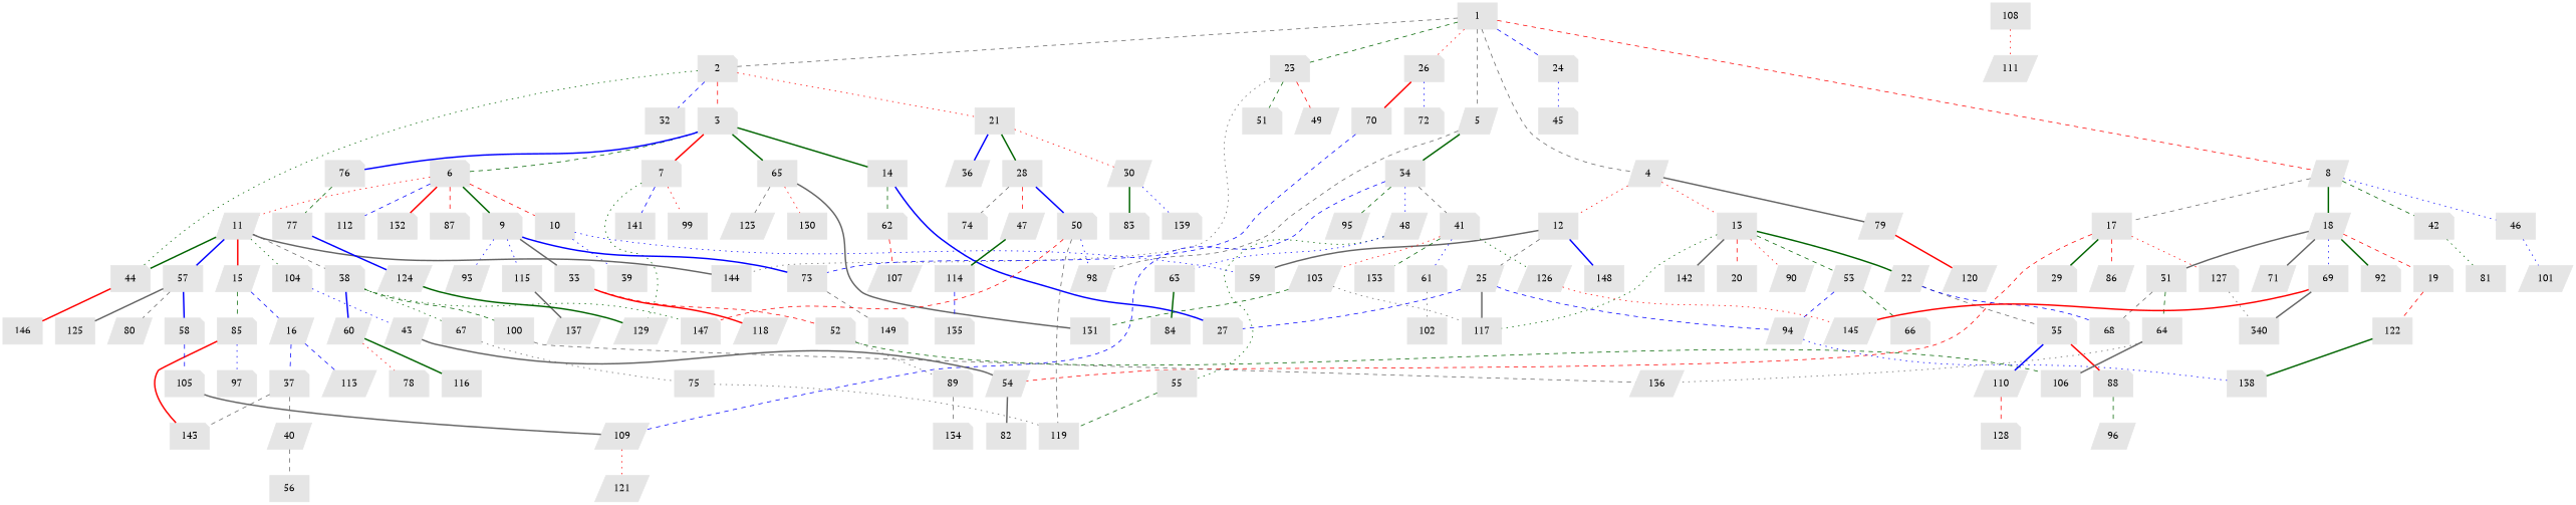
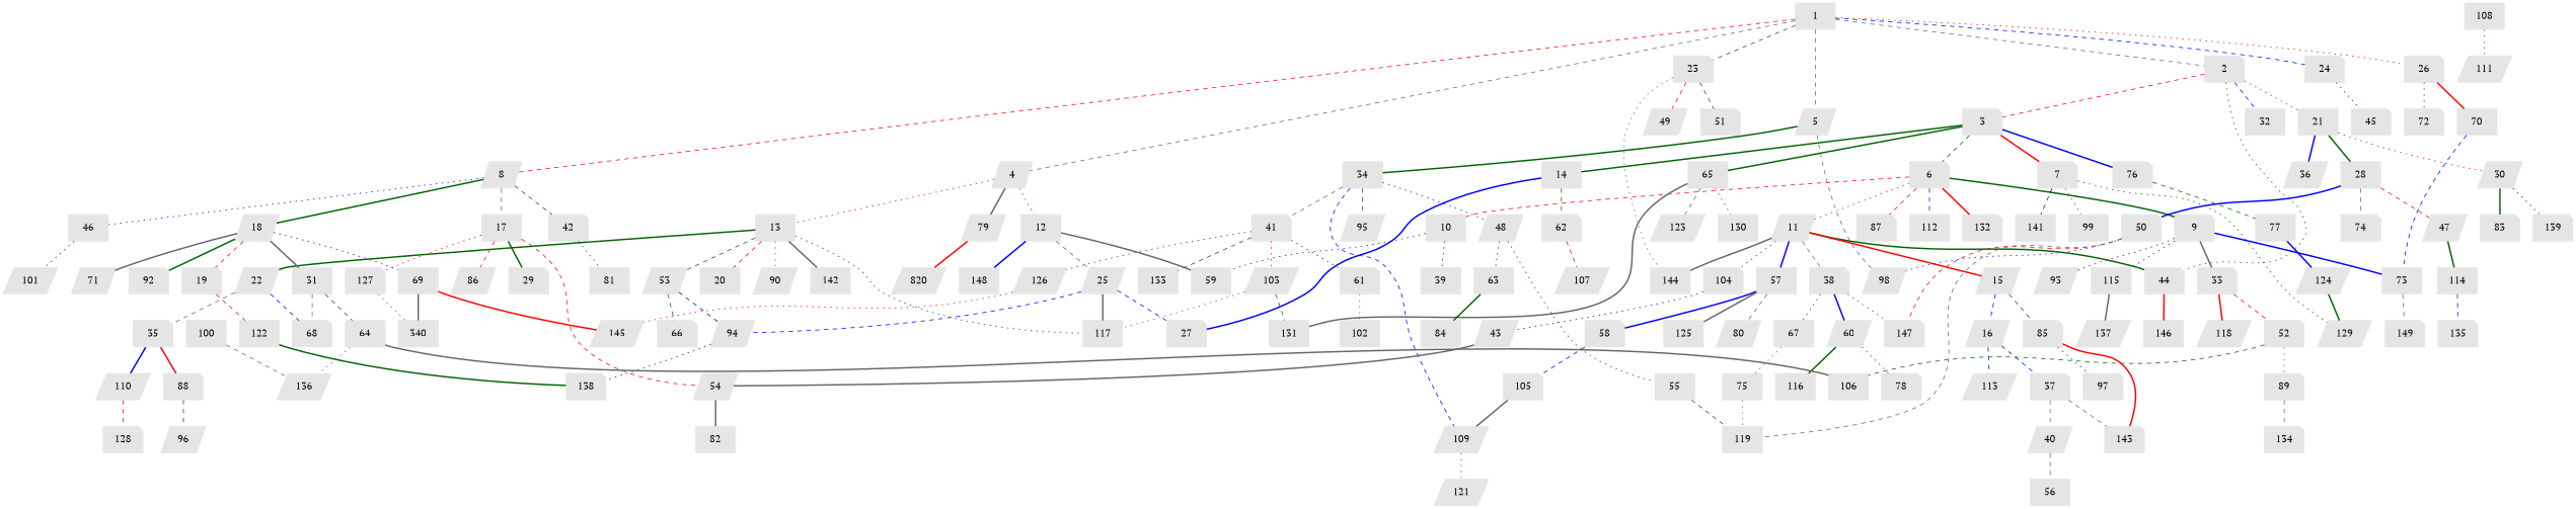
  graph {
    fontname="PT Serif"
    node [color=gray90 fontname="PT Serif" shape=box style=filled]
    edge [color=gray40 fontname="PT Serif" style=dashed]
    2 [shape=note]
    1
    4 [shape=parallelogram]
    5 [shape=parallelogram]
    8 [shape=parallelogram]
    23 [shape=note]
    24 [shape=note]
    26 [shape=note]
    3 [shape=note]
    21
    32
    44 [shape=note]
    12
    13
    79 [shape=parallelogram]
    34
    98 [shape=parallelogram]
    17
    18 [shape=parallelogram]
    42 [shape=note]
    46
    144
    49 [shape=parallelogram]
    51 [shape=note]
    45 [shape=note]
    70
    72 [shape=note]
    6 [shape=note]
    7 [shape=note]
    14
    65
    76 [shape=note]
    28
    30 [shape=parallelogram]
    36 [shape=parallelogram]
    146
    9 [shape=note]
    10
    11 [shape=parallelogram]
    87 [shape=note]
    112
    132 [shape=note]
    99
    129 [shape=parallelogram]
    141
    27 [shape=note]
    62 [shape=note]
    123 [shape=parallelogram]
    130
    131
    77
    59
    25 [shape=parallelogram]
    148
    20
    22 [shape=parallelogram]
    53 [shape=parallelogram]
    90 [shape=parallelogram]
    117
    142
-   120 [shape=parallelogram]
+   120 [shape=parallelogram label=820]
    41 [shape=note]
    48 [shape=parallelogram]
    95 [shape=parallelogram]
    109 [shape=parallelogram]
    33 [shape=note]
    73
    93 [shape=parallelogram]
    115
    39
    15 [shape=parallelogram]
    38 [shape=note]
    57
    104 [shape=note]
    29 [shape=note]
    54 [shape=parallelogram]
    86 [shape=parallelogram]
    127 [shape=note]
    19 [shape=note]
    31
    69
    71 [shape=parallelogram]
    92 [shape=note]
    81
    101 [shape=parallelogram]
    52 [shape=note]
    118 [shape=parallelogram]
    149 [shape=note]
    137 [shape=parallelogram]
    16 [shape=parallelogram]
    85 [shape=note]
    60 [shape=parallelogram]
    67
    100
    147 [shape=note]
    58 [shape=note]
    80 [shape=parallelogram]
    125
    43 [shape=parallelogram]
    94 [shape=parallelogram]
    35 [shape=note]
    68 [shape=note]
    66 [shape=note]
    107 [shape=parallelogram]
    37 [shape=note]
    113 [shape=parallelogram]
    143 [shape=note]
    97 [shape=note]
    40 [shape=parallelogram]
    82
    n111 [label=340]
    122
    64
    145 [shape=parallelogram]
    138 [shape=note]
    47 [shape=parallelogram]
    50 [shape=note]
    74 [shape=note]
    83 [shape=note]
    139 [shape=note]
    88 [shape=note]
    110 [shape=parallelogram]
    114
    119
    106
    136 [shape=parallelogram]
    89 [shape=note]
    61 [shape=note]
    103 [shape=parallelogram]
    126 [shape=parallelogram]
    133
    55
    63
    121 [shape=parallelogram]
    96 [shape=parallelogram]
    128 [shape=note]
    56
    78 [shape=note]
    116
    75
    102
    135 [shape=note]
    84
    134 [shape=note]
    105 [shape=note]
    124 [shape=parallelogram]
    111 [shape=parallelogram]
    108
    2 -- 3 [color=red]
    2 -- 21 [color=red style=dotted]
    2 -- 32 [color=blue]
    2 -- 44 [color=darkgreen style=dotted]
    1 -- 2
    1 -- 4
    1 -- 5
    1 -- 8 [color=red]
    1 -- 23 [color=darkgreen]
    1 -- 24 [color=blue]
    1 -- 26 [color=red style=dotted]
    4 -- 12 [color=red style=dotted]
    4 -- 13 [color=red style=dotted]
    4 -- 79 [style=bold]
    5 -- 34 [color=darkgreen style=bold]
    5 -- 98
    8 -- 17
    8 -- 18 [color=darkgreen style=bold]
    8 -- 42 [color=darkgreen]
    8 -- 46 [color=blue style=dotted]
    23 -- 144 [style=dotted]
    23 -- 49 [color=red]
    23 -- 51 [color=darkgreen]
    24 -- 45 [color=blue style=dotted]
    26 -- 70 [color=red style=bold]
    26 -- 72 [color=blue style=dotted]
    3 -- 6 [color=darkgreen]
    3 -- 7 [color=red style=bold]
    3 -- 14 [color=darkgreen style=bold]
    3 -- 65 [color=darkgreen style=bold]
    3 -- 76 [color=blue style=bold]
    21 -- 28 [color=darkgreen style=bold]
    21 -- 30 [color=red style=dotted]
    21 -- 36 [color=blue style=bold]
    44 -- 146 [color=red style=bold]
    12 -- 59 [style=bold]
    12 -- 25
    12 -- 148 [color=blue style=bold]
    13 -- 20 [color=red]
    13 -- 22 [color=darkgreen style=bold]
    13 -- 53 [color=darkgreen]
    13 -- 90 [color=red style=dotted]
    13 -- 117 [color=darkgreen style=dotted]
    13 -- 142 [style=bold]
    79 -- 120 [color=red style=bold]
    34 -- 41
    34 -- 48 [color=blue style=dotted]
    34 -- 95 [color=darkgreen]
    34 -- 109 [color=blue]
    17 -- 29 [color=darkgreen style=bold]
    17 -- 54 [color=red]
    17 -- 86 [color=red]
    17 -- 127 [color=red style=dotted]
    18 -- 19 [color=red]
    18 -- 31 [style=bold]
    18 -- 69 [color=blue style=dotted]
    18 -- 71 [style=bold]
    18 -- 92 [color=darkgreen style=bold]
    42 -- 81 [color=darkgreen style=dotted]
    46 -- 101 [color=blue style=dotted]
    70 -- 73 [color=blue]
    6 -- 9 [color=darkgreen style=bold]
    6 -- 10 [color=red]
    6 -- 11 [color=red style=dotted]
    6 -- 87 [color=red]
    6 -- 112 [color=blue]
    6 -- 132 [color=red style=bold]
    7 -- 99 [color=red style=dotted]
    7 -- 129 [color=darkgreen style=dotted]
    7 -- 141 [color=blue]
    14 -- 27 [color=blue style=bold]
    14 -- 62 [color=darkgreen]
    65 -- 123
    65 -- 130 [color=red style=dotted]
    65 -- 131 [style=bold]
    76 -- 77 [color=darkgreen]
    28 -- 47 [color=red]
    28 -- 50 [color=blue style=bold]
    28 -- 74
    30 -- 83 [color=darkgreen style=bold]
    30 -- 139 [color=blue style=dotted]
    9 -- 33 [style=bold]
    9 -- 73 [color=blue style=bold]
    9 -- 93 [color=blue style=dotted]
    9 -- 115 [color=blue style=dotted]
    10 -- 59 [color=blue style=dotted]
    10 -- 39 [color=blue style=dotted]
    11 -- 44 [color=darkgreen style=bold]
    11 -- 144 [style=bold]
    11 -- 15 [color=red style=bold]
    11 -- 38
    11 -- 57 [color=blue style=bold]
    11 -- 104 [color=darkgreen style=dotted]
    62 -- 107 [color=red]
    77 -- 124 [color=blue style=bold]
    25 -- 27 [color=blue]
    25 -- 117 [style=bold]
    25 -- 94 [color=blue]
    22 -- 35
    22 -- 68 [color=blue]
    53 -- 94 [color=blue]
    53 -- 66 [color=darkgreen]
    41 -- 61 [color=blue style=dotted]
    41 -- 103 [color=red style=dotted]
    41 -- 126 [color=darkgreen style=dotted]
    41 -- 133 [color=darkgreen]
    48 -- 55 [color=darkgreen style=dotted]
    48 -- 63 [color=blue style=dotted]
    109 -- 121 [color=red style=dotted]
    33 -- 52 [color=red]
    33 -- 118 [color=red style=bold]
    73 -- 149
    115 -- 137 [style=bold]
    15 -- 16 [color=blue]
    15 -- 85 [color=darkgreen]
    38 -- 60 [color=blue style=bold]
    38 -- 67 [color=darkgreen style=dotted]
-   38 -- 100 [color=darkgreen]
    38 -- 147 [color=darkgreen style=dotted]
    57 -- 58 [color=blue style=bold]
    57 -- 80
    57 -- 125 [style=bold]
    104 -- 43 [color=blue style=dotted]
    54 -- 82 [style=bold]
    127 -- n111 [style=dotted]
    19 -- 122 [color=red]
    31 -- 68
    31 -- 64 [color=darkgreen]
    69 -- n111 [style=bold]
    69 -- 145 [color=red style=bold]
    52 -- 106 [color=darkgreen]
    52 -- 89 [style=dotted]
    16 -- 37 [color=blue]
    16 -- 113 [color=blue]
    85 -- 143 [color=red style=bold]
    85 -- 97 [color=blue style=dotted]
    60 -- 78 [color=red style=dotted]
    60 -- 116 [color=darkgreen style=bold]
    67 -- 75 [style=dotted]
    100 -- 136
    58 -- 105 [color=blue]
    43 -- 54 [style=bold]
    94 -- 138 [color=blue style=dotted]
    35 -- 88 [color=red style=bold]
    35 -- 110 [color=blue style=bold]
    37 -- 143
    37 -- 40
    40 -- 56
    122 -- 138 [color=darkgreen style=bold]
    64 -- 106 [style=bold]
    64 -- 136 [style=dotted]
    47 -- 114 [color=darkgreen style=bold]
    50 -- 98 [color=blue style=dotted]
    50 -- 147 [color=red]
    50 -- 119
    88 -- 96 [color=darkgreen]
    110 -- 128 [color=red]
    114 -- 135 [color=blue]
    89 -- 134
    61 -- 102 [style=dotted]
    103 -- 131 [color=darkgreen]
    103 -- 117 [style=dotted]
    126 -- 145 [color=red style=dotted]
    55 -- 119 [color=darkgreen]
    63 -- 84 [color=darkgreen style=bold]
    75 -- 119 [style=dotted]
    105 -- 109 [style=bold]
    124 -- 129 [color=darkgreen style=bold]
    108 -- 111 [color=red style=dotted]
  }
